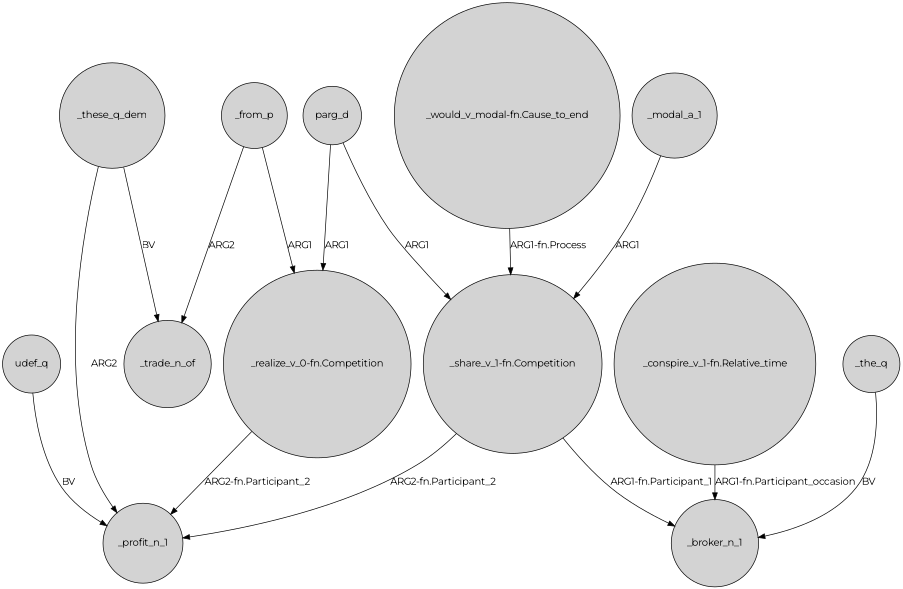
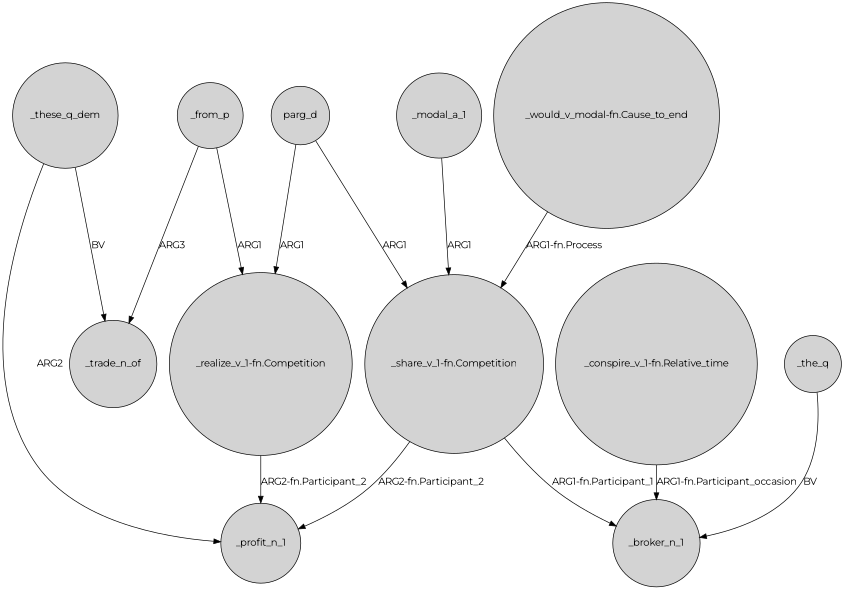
  digraph {
    fontname=Montserrat
    node [fontname=Montserrat shape=circle style=filled]
    edge [fontname=Montserrat]
    parg_d
    "_share_v_1-fn.Competition"
-   "_realize_v_1-fn.Competition" [label="_realize_v_0-fn.Competition"]
+   "_realize_v_1-fn.Competition"
    _profit_n_1
    _broker_n_1
-   udef_q
    "_conspire_v_1-fn.Relative_time"
    _from_p
    _trade_n_of
    _the_q
    n11 [label=_modal_a_1]
    _these_q_dem
    "_would_v_modal-fn.Cause_to_end"
    parg_d -> "_share_v_1-fn.Competition" [label=ARG1]
    parg_d -> "_realize_v_1-fn.Competition" [label=ARG1]
    "_share_v_1-fn.Competition" -> _profit_n_1 [label="ARG2-fn.Participant_2"]
    "_share_v_1-fn.Competition" -> _broker_n_1 [label="ARG1-fn.Participant_1"]
    "_realize_v_1-fn.Competition" -> _profit_n_1 [label="ARG2-fn.Participant_2"]
-   udef_q -> _profit_n_1 [label=BV]
    "_conspire_v_1-fn.Relative_time" -> _broker_n_1 [label="ARG1-fn.Participant_occasion"]
    _from_p -> "_realize_v_1-fn.Competition" [label=ARG1]
-   _from_p -> _trade_n_of [label=ARG2]
+   _from_p -> _trade_n_of [label=ARG3]
    _the_q -> _broker_n_1 [label=BV]
    n11 -> "_share_v_1-fn.Competition" [label=ARG1]
    _these_q_dem -> _profit_n_1 [label=ARG2]
    _these_q_dem -> _trade_n_of [label=BV]
    "_would_v_modal-fn.Cause_to_end" -> "_share_v_1-fn.Competition" [label="ARG1-fn.Process"]
  }
